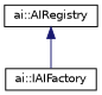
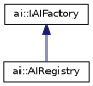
  digraph {
    rankdir=TB
    node [color=black fillcolor=white fontname=Helvetica fontsize=10 shape=record style=filled]
    n1 [height=0.2 label="ai::IAIFactory" width=0.4]
    n2 [height=0.2 label="ai::AIRegistry" width=0.4]
-   n2 -> n1 [color=midnightblue dir=back fontname=Helvetica fontsize=10 labelfontname=Helvetica labelfontsize=10 style=solid]
+   n1 -> n2 [color=midnightblue dir=back fontname=Helvetica fontsize=10 labelfontname=Helvetica labelfontsize=10 style=solid]
  }
